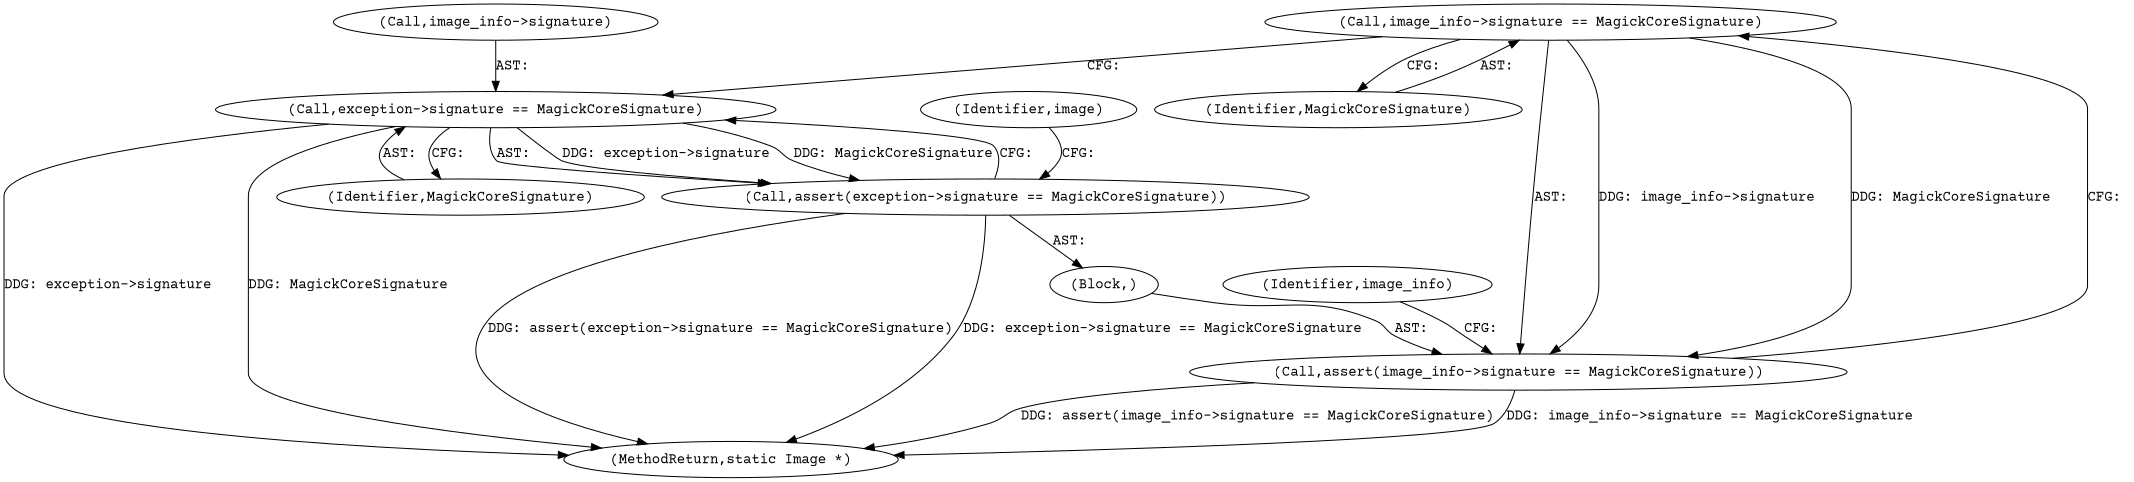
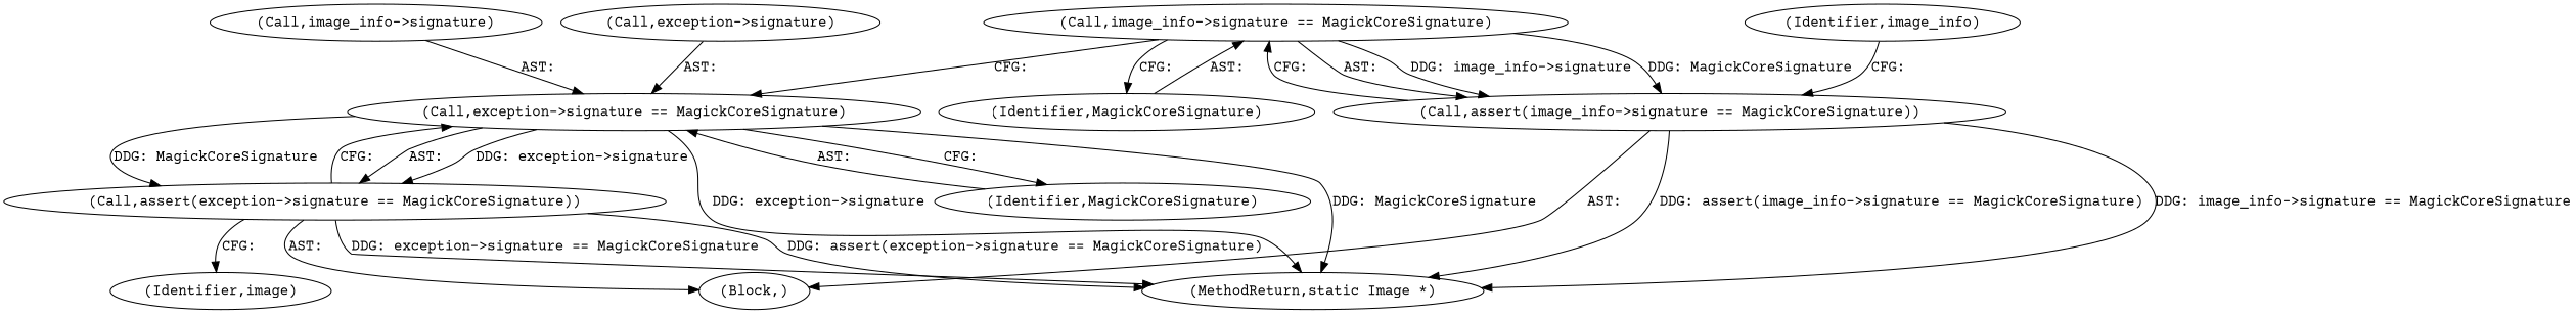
  digraph {
    fontname="Courier Prime"
    node [fontname="Courier Prime"]
    edge [fontname="Courier Prime"]
    n1 [label="(Call,image_info->signature == MagickCoreSignature)"]
    n2 [label="(Call,assert(image_info->signature == MagickCoreSignature))"]
    n3 [label="(Call,exception->signature == MagickCoreSignature)"]
    n4 [label="(Identifier,MagickCoreSignature)"]
    n5 [label="(MethodReturn,static Image *)"]
    n6 [label="(Block,)"]
    n7 [label="(Call,assert(exception->signature == MagickCoreSignature))"]
    n8 [label="(Identifier,MagickCoreSignature)"]
    n9 [label="(Identifier,image)"]
    n10 [label="(Identifier,image_info)"]
    n11 [label="(Call,image_info->signature)"]
+   n12 [label="(Call,exception->signature)"]
    n1 -> n2 [label="AST: "]
    n1 -> n2 [label="DDG: image_info->signature"]
    n1 -> n2 [label="DDG: MagickCoreSignature"]
    n1 -> n3 [label="CFG: "]
    n1 -> n4 [label="CFG: "]
    n2 -> n1 [label="CFG: "]
    n2 -> n5 [label="DDG: assert(image_info->signature == MagickCoreSignature)"]
    n2 -> n5 [label="DDG: image_info->signature == MagickCoreSignature"]
-   n6 -> n2 [label="AST: "]
+   n2 -> n6 [label="AST: "]
    n3 -> n5 [label="DDG: exception->signature"]
    n3 -> n5 [label="DDG: MagickCoreSignature"]
    n3 -> n7 [label="AST: "]
    n3 -> n7 [label="DDG: exception->signature"]
    n3 -> n7 [label="DDG: MagickCoreSignature"]
    n3 -> n8 [label="CFG: "]
    n4 -> n1 [label="AST: "]
    n7 -> n3 [label="CFG: "]
    n7 -> n5 [label="DDG: assert(exception->signature == MagickCoreSignature)"]
    n7 -> n5 [label="DDG: exception->signature == MagickCoreSignature"]
    n7 -> n6 [label="AST: "]
    n8 -> n3 [label="AST: "]
-   n9 -> n7 [label="CFG: "]
+   n7 -> n9 [label="CFG: "]
    n10 -> n2 [label="CFG: "]
    n11 -> n3 [label="AST: "]
+   n12 -> n3 [label="AST: "]
  }
